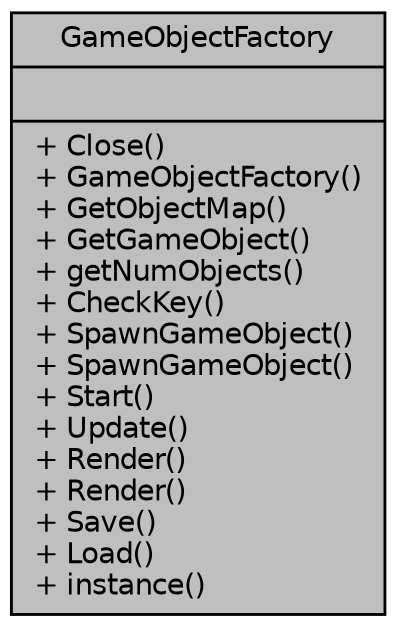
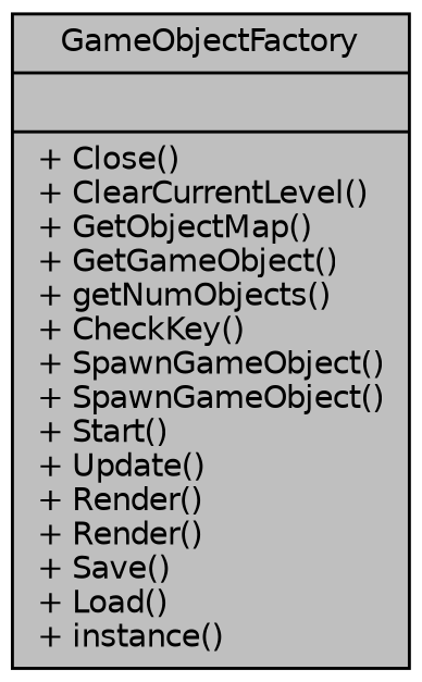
  digraph {
-   n1 [color=black fillcolor=grey75 fontcolor=black fontname=Helvetica fontsize=10 height=0.2 label="{GameObjectFactory\n||+ Close()\l+ GameObjectFactory()\l+ GetObjectMap()\l+ GetGameObject()\l+ getNumObjects()\l+ CheckKey()\l+ SpawnGameObject()\l+ SpawnGameObject()\l+ Start()\l+ Update()\l+ Render()\l+ Render()\l+ Save()\l+ Load()\l+ instance()\l}" shape=record style=filled width=0.4]
+   n1 [color=black fillcolor=grey75 fontcolor=black fontname=Helvetica fontsize=10 height=0.2 label="{GameObjectFactory\n||+ Close()\l+ ClearCurrentLevel()\l+ GetObjectMap()\l+ GetGameObject()\l+ getNumObjects()\l+ CheckKey()\l+ SpawnGameObject()\l+ SpawnGameObject()\l+ Start()\l+ Update()\l+ Render()\l+ Render()\l+ Save()\l+ Load()\l+ instance()\l}" shape=record style=filled width=0.4]
  }
